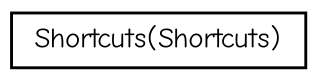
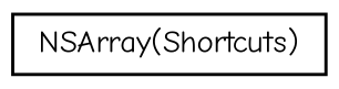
  digraph {
    rankdir=TB
    fontname="Comic Neue"
-   n1 [color=black fillcolor=white fontname="Comic Neue" fontsize=10 height=0.2 label="Shortcuts(Shortcuts)" shape=record style=filled width=0.4]
+   n1 [color=black fillcolor=white fontname="Comic Neue" fontsize=10 height=0.2 label="NSArray(Shortcuts)" shape=record style=filled width=0.4]
  }
